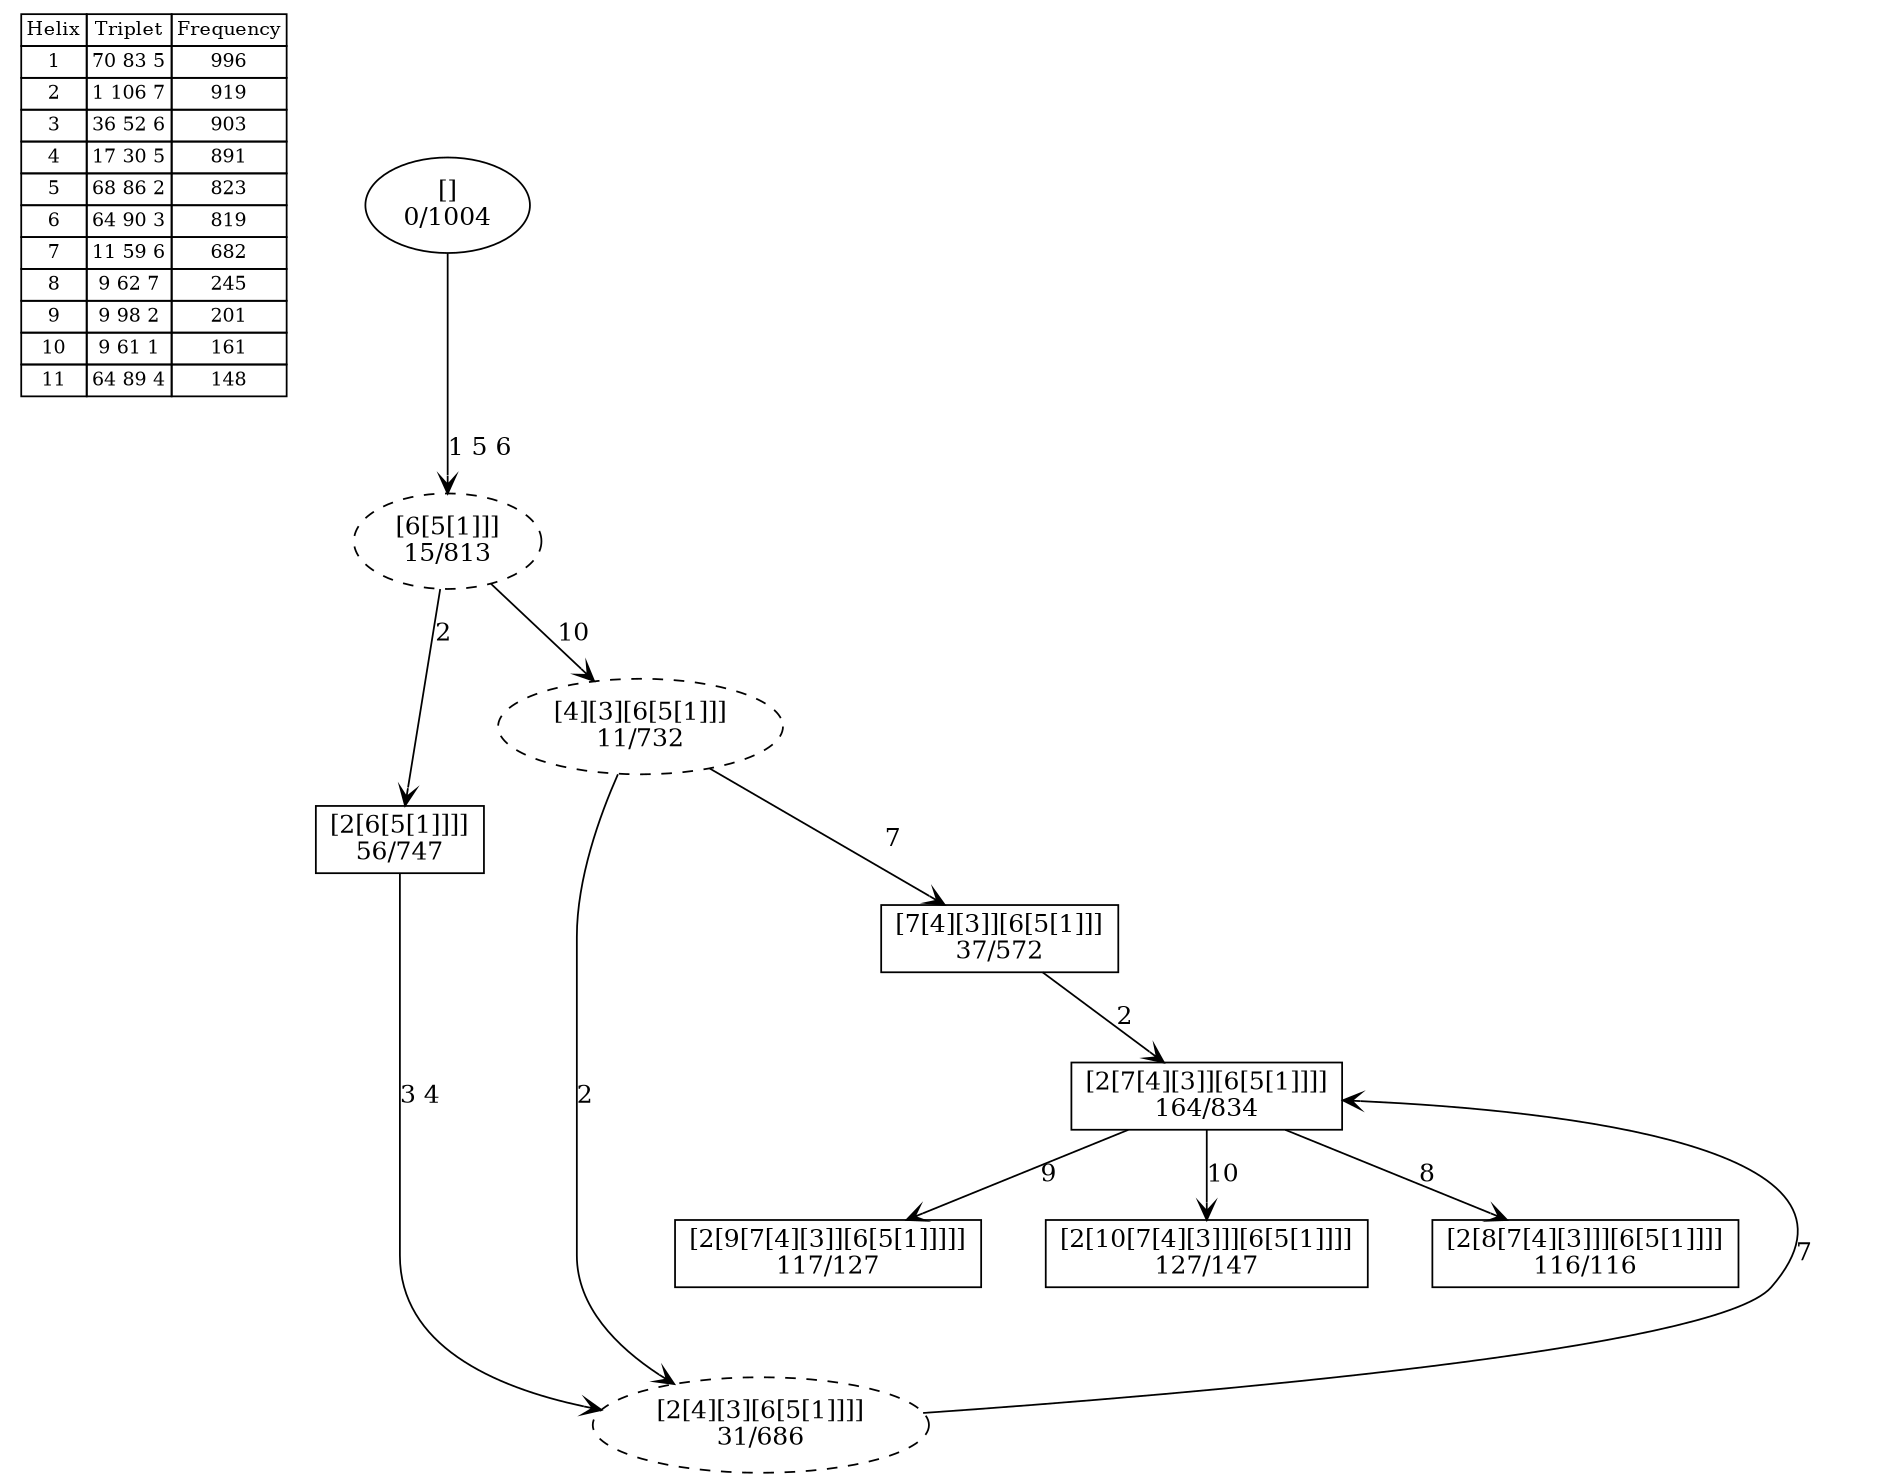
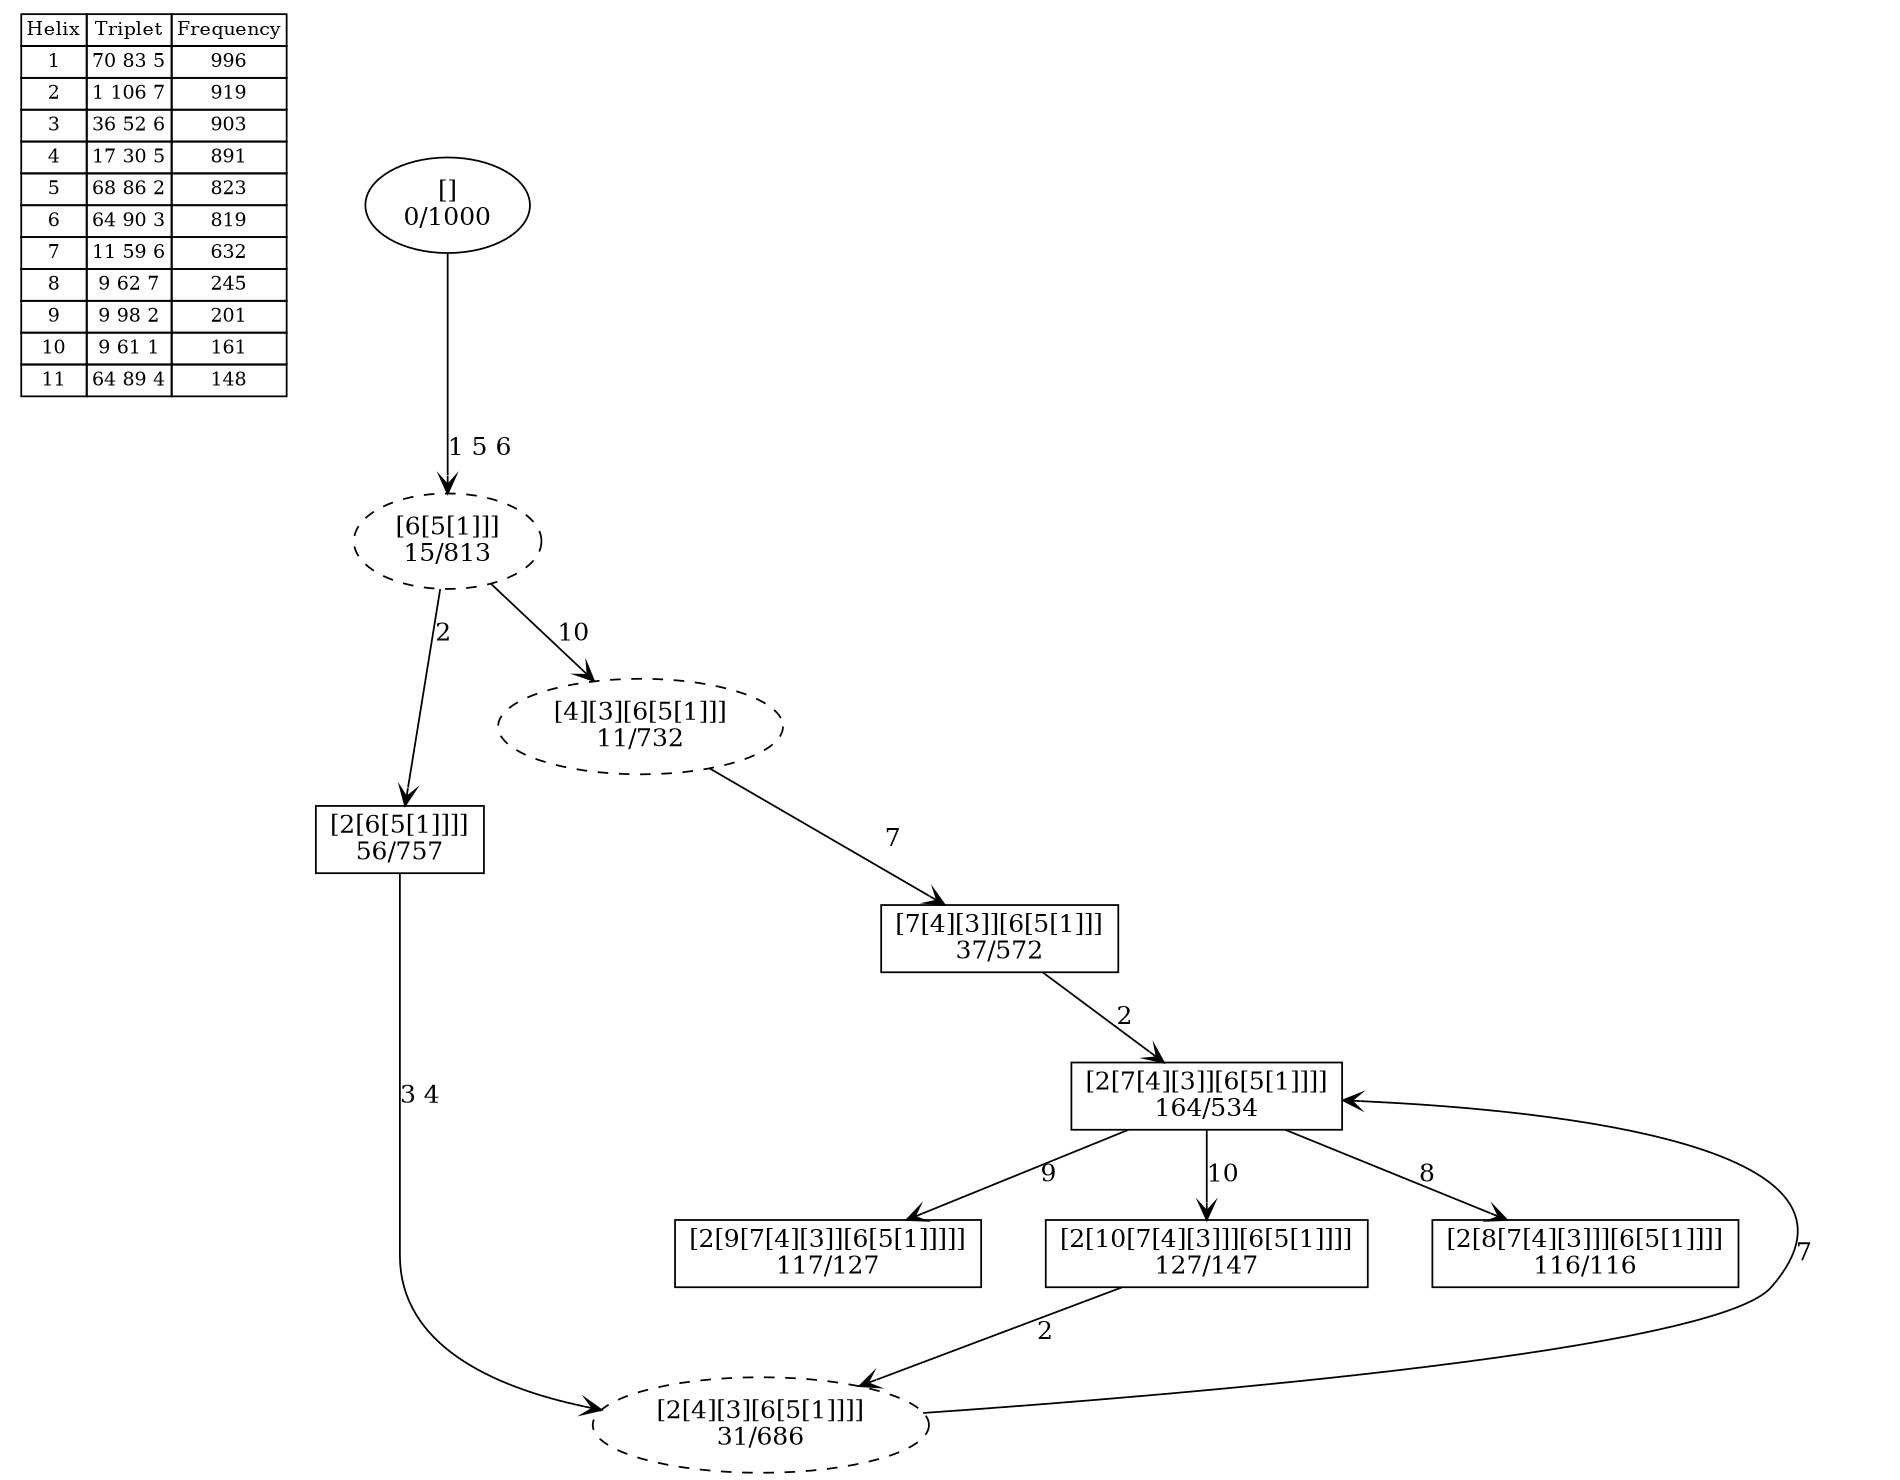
  digraph {
    nodesep=0.5
    node [shape=box]
    edge [arrowhead=vee]
-   n1 [fontsize=11 label=< <table border="0" cellborder="1" cellspacing="0"><tr><td>Helix</td><td>Triplet</td><td>Frequency</td></tr> <tr><td>1</td><td>70 83 5</td><td>996</td></tr> <tr><td>2</td><td>1 106 7</td><td>919</td></tr> <tr><td>3</td><td>36 52 6</td><td>903</td></tr> <tr><td>4</td><td>17 30 5</td><td>891</td></tr> <tr><td>5</td><td>68 86 2</td><td>823</td></tr> <tr><td>6</td><td>64 90 3</td><td>819</td></tr> <tr><td>7</td><td>11 59 6</td><td>682</td></tr> <tr><td>8</td><td>9 62 7</td><td>245</td></tr> <tr><td>9</td><td>9 98 2</td><td>201</td></tr> <tr><td>10</td><td>9 61 1</td><td>161</td></tr> <tr><td>11</td><td>64 89 4</td><td>148</td></tr> </table>> shape=plaintext]
-   n2 [label="[2[7[4][3]][6[5[1]]]]\n164/834"]
+   n1 [fontsize=11 label=< <table border="0" cellborder="1" cellspacing="0"><tr><td>Helix</td><td>Triplet</td><td>Frequency</td></tr> <tr><td>1</td><td>70 83 5</td><td>996</td></tr> <tr><td>2</td><td>1 106 7</td><td>919</td></tr> <tr><td>3</td><td>36 52 6</td><td>903</td></tr> <tr><td>4</td><td>17 30 5</td><td>891</td></tr> <tr><td>5</td><td>68 86 2</td><td>823</td></tr> <tr><td>6</td><td>64 90 3</td><td>819</td></tr> <tr><td>7</td><td>11 59 6</td><td>632</td></tr> <tr><td>8</td><td>9 62 7</td><td>245</td></tr> <tr><td>9</td><td>9 98 2</td><td>201</td></tr> <tr><td>10</td><td>9 61 1</td><td>161</td></tr> <tr><td>11</td><td>64 89 4</td><td>148</td></tr> </table>> shape=plaintext]
+   n2 [label="[2[7[4][3]][6[5[1]]]]\n164/534"]
    n3 [label="[2[9[7[4][3]][6[5[1]]]]]\n117/127"]
    n4 [label="[2[10[7[4][3]]][6[5[1]]]]\n127/147"]
    n5 [label="[2[8[7[4][3]]][6[5[1]]]]\n116/116"]
-   n6 [label="[2[6[5[1]]]]\n56/747"]
+   n6 [label="[2[6[5[1]]]]\n56/757"]
    n7 [label="[2[4][3][6[5[1]]]]\n31/686" style=dashed shape=""]
    n8 [label="[7[4][3]][6[5[1]]]\n37/572"]
    n9 [label="[4][3][6[5[1]]]\n11/732" style=dashed shape=""]
    n10 [label="[6[5[1]]]\n15/813" style=dashed shape=""]
-   n11 [label="[]\n0/1004" shape=""]
+   n11 [label="[]\n0/1000" shape=""]
    n2 -> n3 [label="9 "]
    n2 -> n4 [label="10 "]
    n2 -> n5 [label="8 "]
    n6 -> n7 [label="3 4 "]
    n7 -> n2 [label="7 "]
    n8 -> n2 [label="2 "]
-   n9 -> n7 [label="2 "]
+   n4 -> n7 [label="2 "]
    n9 -> n8 [label="7 "]
    n10 -> n6 [label="2 "]
    n10 -> n9 [label="10 "]
    n11 -> n10 [label="1 5 6 "]
  }
